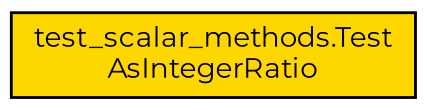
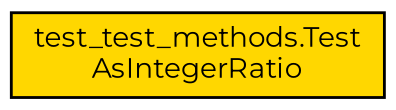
  digraph {
    rankdir=LR
    fontname=Montserrat
-   n1 [color=black fillcolor=gold fontname=Montserrat fontsize=10 height=0.2 label="test_scalar_methods.Test\lAsIntegerRatio" shape=record style=filled width=0.4]
+   n1 [color=black fillcolor=gold fontname=Montserrat fontsize=10 height=0.2 label="test_test_methods.Test\lAsIntegerRatio" shape=record style=filled width=0.4]
  }
